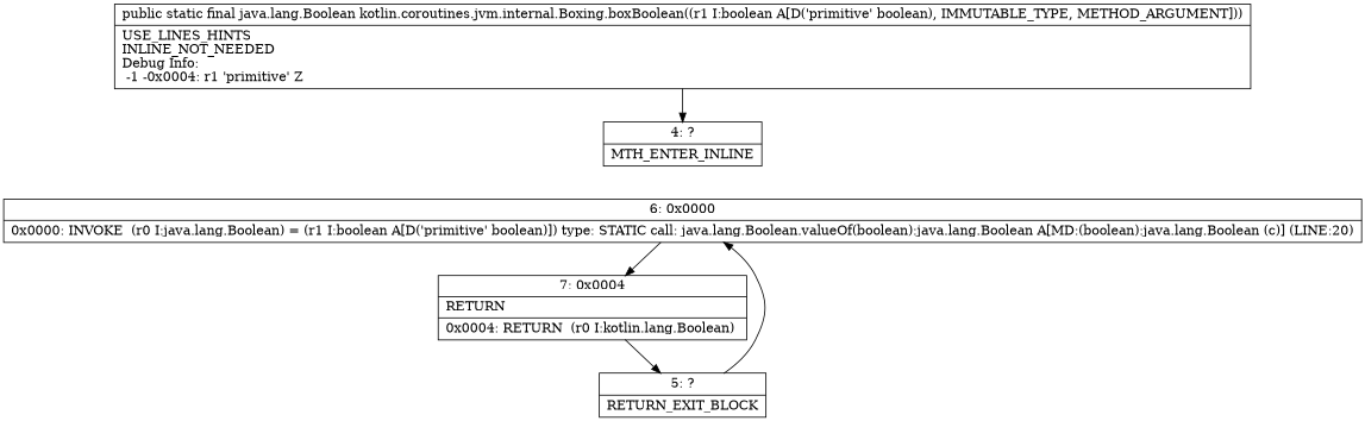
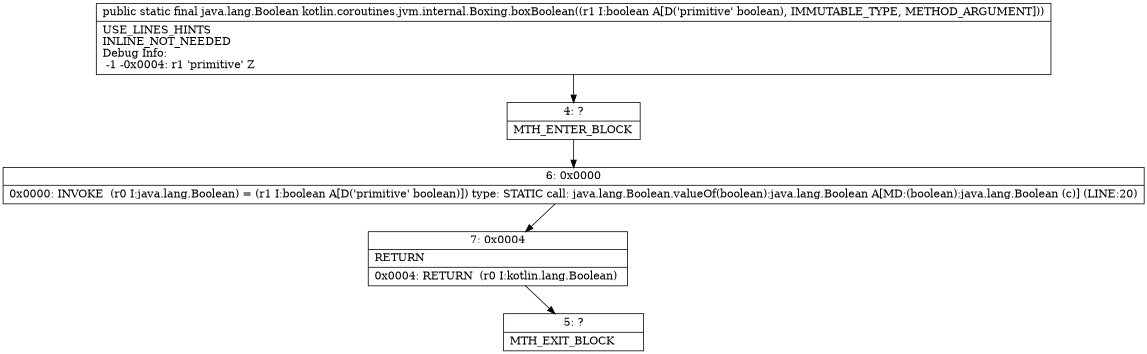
  digraph {
    node [shape=record]
-   n1 [label="{4\:\ ?|MTH_ENTER_INLINE\l}"]
+   n1 [label="{4\:\ ?|MTH_ENTER_BLOCK\l}"]
    n2 [label="{6\:\ 0x0000|0x0000: INVOKE  (r0 I:java.lang.Boolean) = (r1 I:boolean A[D('primitive' boolean)]) type: STATIC call: java.lang.Boolean.valueOf(boolean):java.lang.Boolean A[MD:(boolean):java.lang.Boolean (c)] (LINE:20)\l}"]
    n3 [label="{7\:\ 0x0004|RETURN\l|0x0004: RETURN  (r0 I:kotlin.lang.Boolean) \l}"]
-   n4 [label="{5\:\ ?|RETURN_EXIT_BLOCK\l}"]
+   n4 [label="{5\:\ ?|MTH_EXIT_BLOCK\l}"]
    n5 [label="{public static final java.lang.Boolean kotlin.coroutines.jvm.internal.Boxing.boxBoolean((r1 I:boolean A[D('primitive' boolean), IMMUTABLE_TYPE, METHOD_ARGUMENT]))  | USE_LINES_HINTS\lINLINE_NOT_NEEDED\lDebug Info:\l  \-1 \-0x0004: r1 'primitive' Z\l}"]
-   n4 -> n2
+   n1 -> n2
    n2 -> n3
    n3 -> n4
    n5 -> n1
  }
